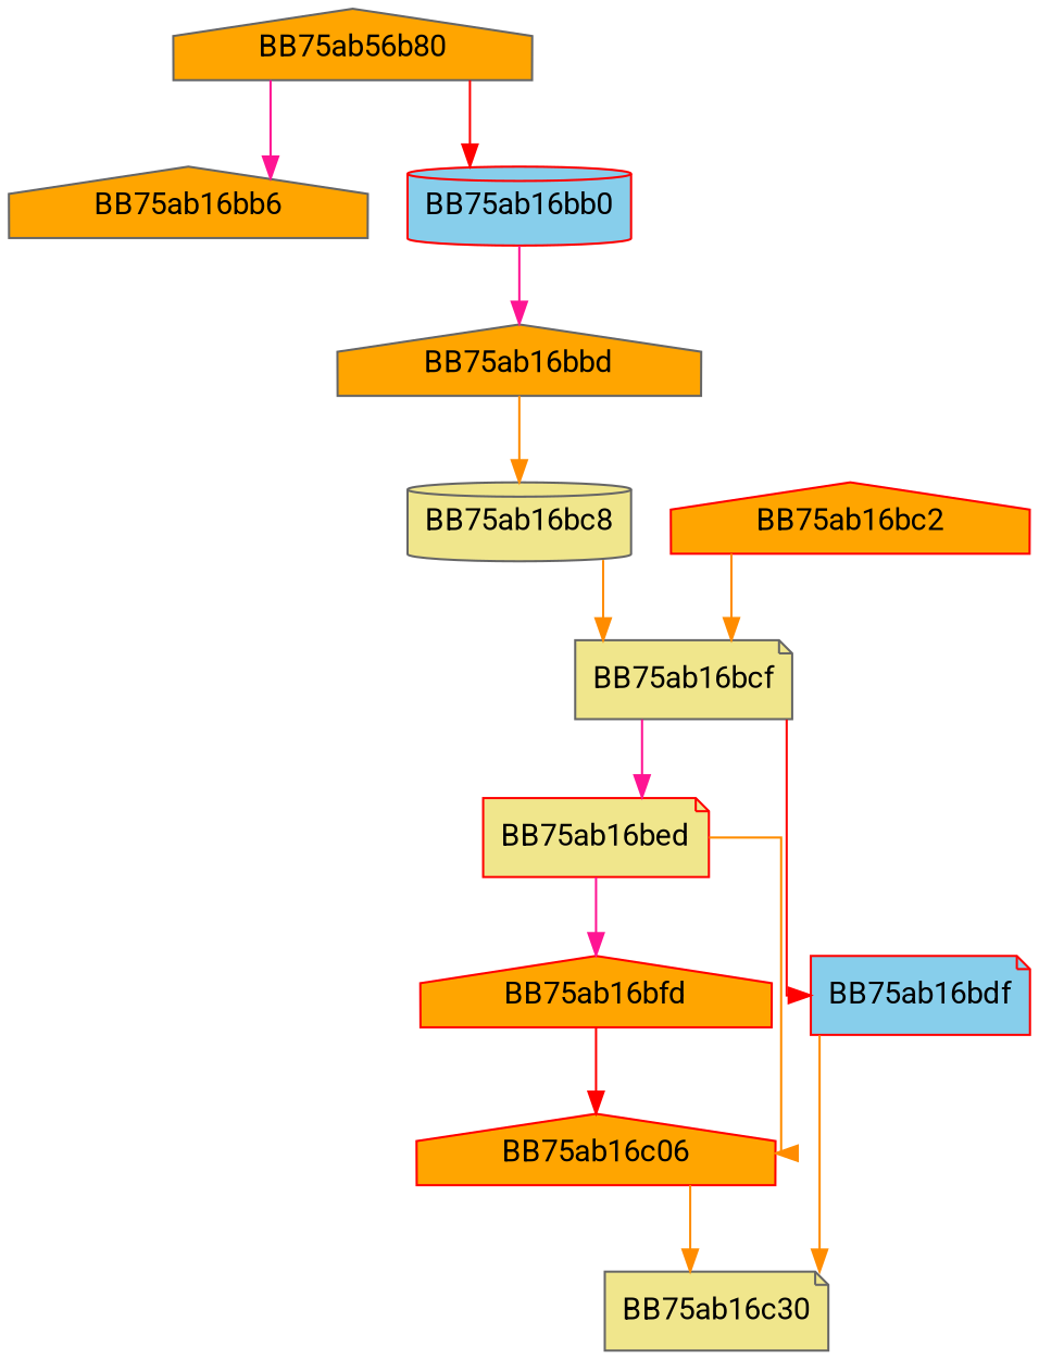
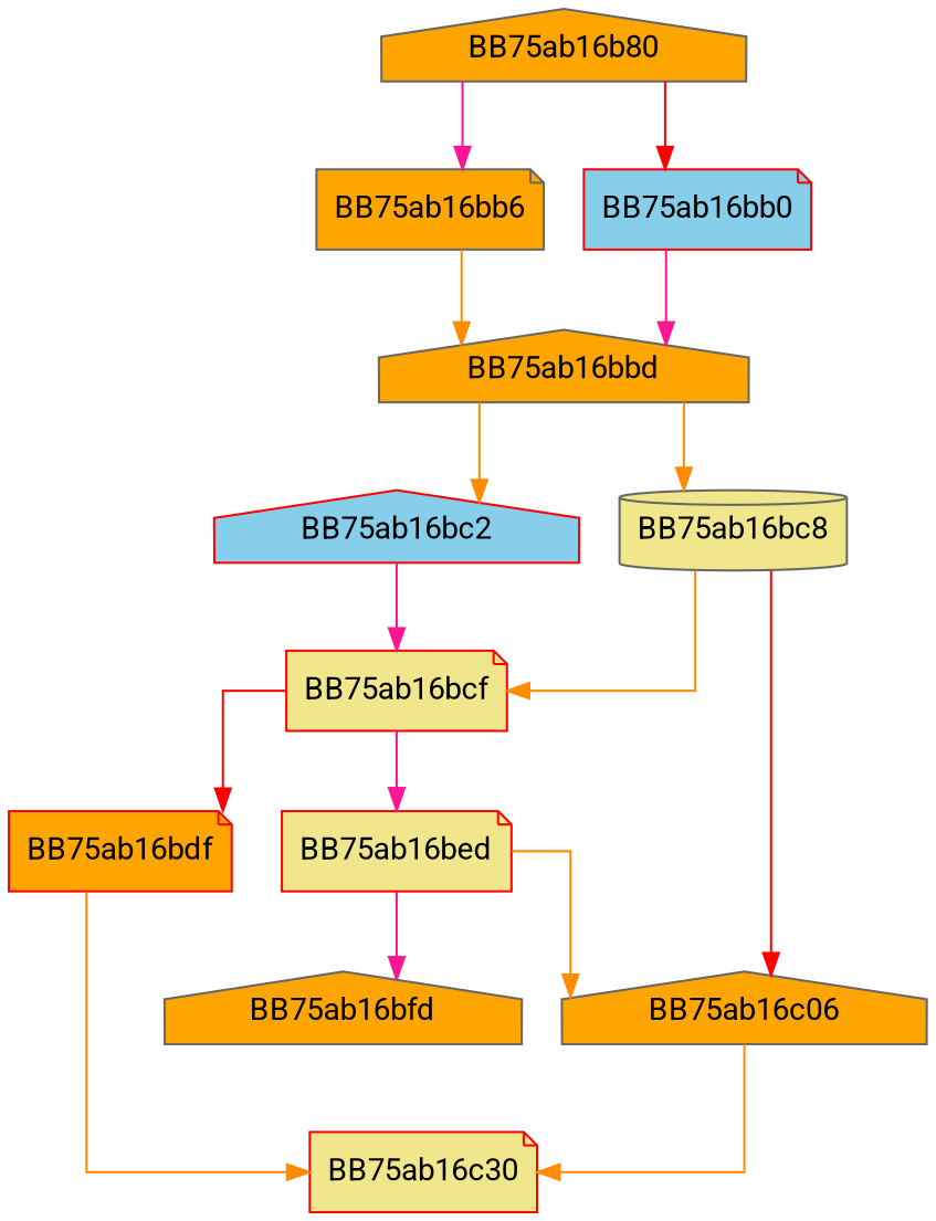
  digraph {
    fontname=Roboto
    splines=ortho
    node [color=gray40 fillcolor=orange fontname=Roboto shape=note style=filled]
    edge [color=darkorange fontname=Roboto]
-   BB75ab16bb6 [shape=house]
-   BB75ab16b80 [shape=house label=BB75ab56b80]
-   BB75ab16bb0 [color=red fillcolor=skyblue shape=cylinder]
+   BB75ab16bb6
+   BB75ab16b80 [shape=house]
+   BB75ab16bb0 [color=red fillcolor=skyblue]
    BB75ab16bbd [shape=house]
    BB75ab16bc8 [fillcolor=khaki shape=cylinder]
-   BB75ab16bc2 [color=red shape=house]
-   BB75ab16bcf [fillcolor=khaki]
+   BB75ab16bc2 [color=red fillcolor=skyblue shape=house]
+   BB75ab16bcf [color=red fillcolor=khaki]
    BB75ab16bed [color=red fillcolor=khaki]
-   BB75ab16bdf [color=red fillcolor=skyblue]
-   BB75ab16c06 [color=red shape=house]
-   BB75ab16bfd [color=red shape=house]
-   BB75ab16c30 [fillcolor=khaki]
+   BB75ab16bdf [color=red]
+   BB75ab16c06 [shape=house]
+   BB75ab16bfd [shape=house]
+   BB75ab16c30 [color=red fillcolor=khaki]
+   BB75ab16bb6 -> BB75ab16bbd
    BB75ab16b80 -> BB75ab16bb6 [color=deeppink]
    BB75ab16b80 -> BB75ab16bb0 [color=red]
    BB75ab16bb0 -> BB75ab16bbd [color=deeppink]
    BB75ab16bbd -> BB75ab16bc8
+   BB75ab16bbd -> BB75ab16bc2
    BB75ab16bc8 -> BB75ab16bcf
-   BB75ab16bc2 -> BB75ab16bcf
+   BB75ab16bc2 -> BB75ab16bcf [color=deeppink]
    BB75ab16bcf -> BB75ab16bed [color=deeppink]
    BB75ab16bcf -> BB75ab16bdf [color=red]
    BB75ab16bed -> BB75ab16c06
    BB75ab16bed -> BB75ab16bfd [color=deeppink]
    BB75ab16bdf -> BB75ab16c30
    BB75ab16c06 -> BB75ab16c30
-   BB75ab16bfd -> BB75ab16c06 [color=red]
+   BB75ab16bc8 -> BB75ab16c06 [color=red]
  }
